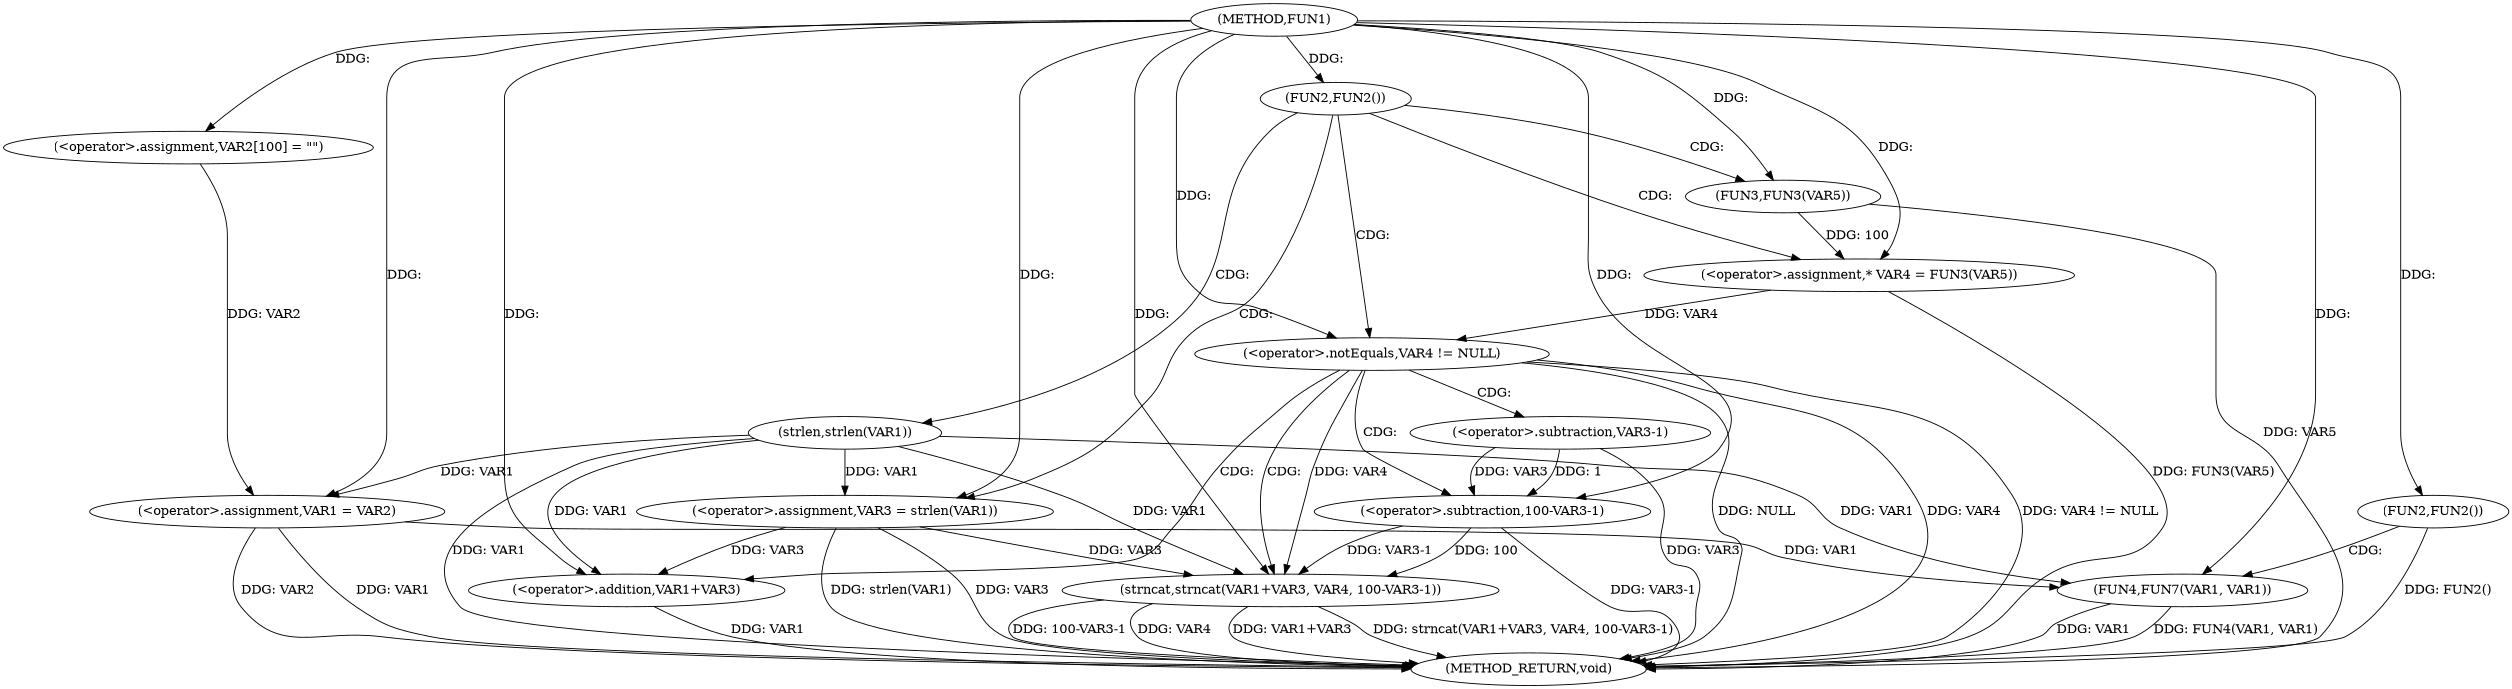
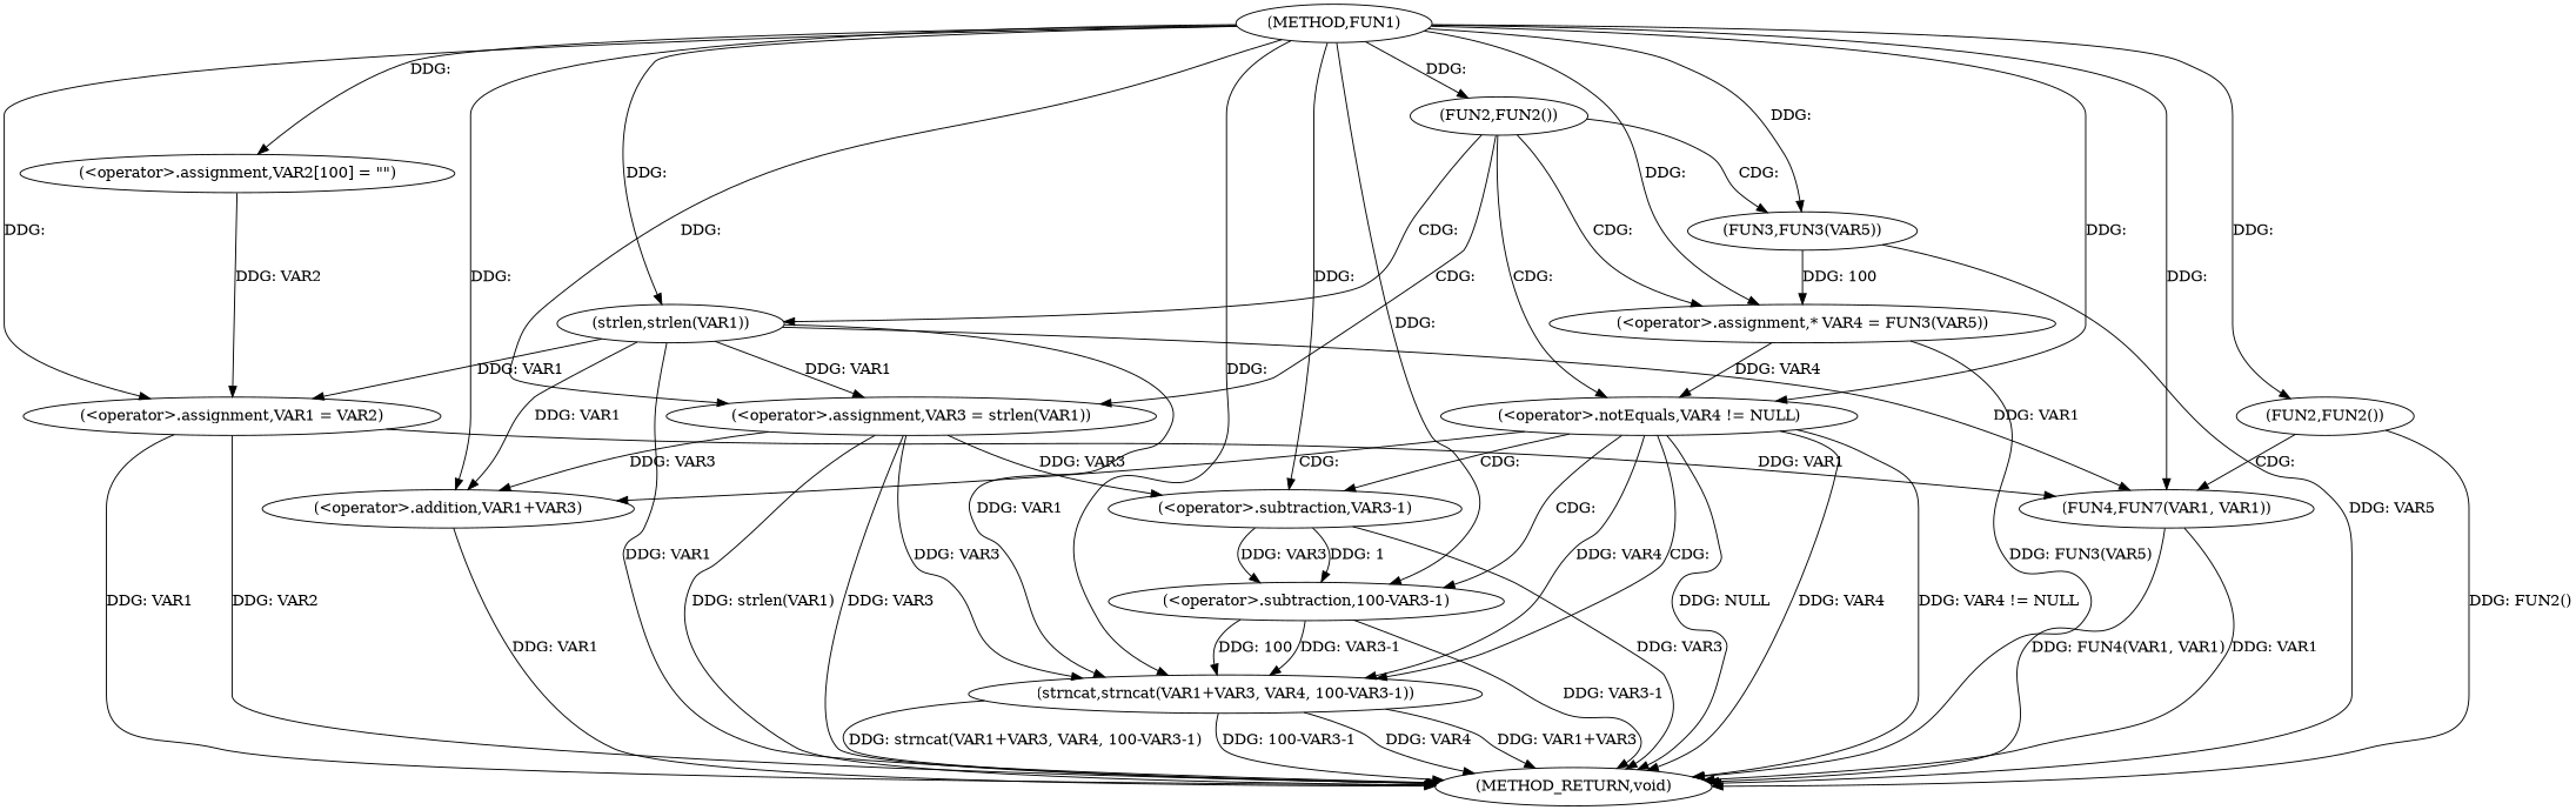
  digraph {
    n1 [label="(METHOD,FUN1)"]
    n2 [label="(<operator>.assignment,VAR2[100] = \"\")"]
    n3 [label="(<operator>.assignment,VAR1 = VAR2)"]
    n4 [label="(FUN2,FUN2())"]
    n5 [label="(<operator>.assignment,VAR3 = strlen(VAR1))"]
    n6 [label="(strlen,strlen(VAR1))"]
    n7 [label="(<operator>.assignment,* VAR4 = FUN3(VAR5))"]
    n8 [label="(FUN3,FUN3(VAR5))"]
    n9 [label="(<operator>.notEquals,VAR4 != NULL)"]
    n10 [label="(strncat,strncat(VAR1+VAR3, VAR4, 100-VAR3-1))"]
    n11 [label="(<operator>.addition,VAR1+VAR3)"]
    n12 [label="(<operator>.subtraction,100-VAR3-1)"]
    n13 [label="(<operator>.subtraction,VAR3-1)"]
    n14 [label="(FUN2,FUN2())"]
    n15 [label="(FUN4,FUN7(VAR1, VAR1))"]
    n16 [label="(METHOD_RETURN,void)"]
    n1 -> n2 [label="DDG: "]
    n1 -> n3 [label="DDG: "]
    n1 -> n4 [label="DDG: "]
    n1 -> n5 [label="DDG: "]
+   n1 -> n6 [label="DDG: "]
    n1 -> n7 [label="DDG: "]
    n1 -> n8 [label="DDG: "]
    n1 -> n9 [label="DDG: "]
    n1 -> n10 [label="DDG: "]
    n1 -> n11 [label="DDG: "]
    n1 -> n12 [label="DDG: "]
+   n1 -> n13 [label="DDG: "]
    n1 -> n14 [label="DDG: "]
    n1 -> n15 [label="DDG: "]
    n2 -> n3 [label="DDG: VAR2"]
    n3 -> n15 [label="DDG: VAR1"]
    n3 -> n16 [label="DDG: VAR1"]
    n3 -> n16 [label="DDG: VAR2"]
    n4 -> n5 [label="CDG: "]
    n4 -> n6 [label="CDG: "]
    n4 -> n7 [label="CDG: "]
    n4 -> n8 [label="CDG: "]
    n4 -> n9 [label="CDG: "]
    n5 -> n10 [label="DDG: VAR3"]
    n5 -> n11 [label="DDG: VAR3"]
+   n5 -> n13 [label="DDG: VAR3"]
    n5 -> n16 [label="DDG: strlen(VAR1)"]
    n5 -> n16 [label="DDG: VAR3"]
    n6 -> n3 [label="DDG: VAR1"]
    n6 -> n5 [label="DDG: VAR1"]
    n6 -> n10 [label="DDG: VAR1"]
    n6 -> n11 [label="DDG: VAR1"]
    n6 -> n15 [label="DDG: VAR1"]
    n6 -> n16 [label="DDG: VAR1"]
    n7 -> n9 [label="DDG: VAR4"]
    n7 -> n16 [label="DDG: FUN3(VAR5)"]
    n8 -> n7 [label="DDG: 100"]
    n8 -> n16 [label="DDG: VAR5"]
    n9 -> n10 [label="DDG: VAR4"]
    n9 -> n10 [label="CDG: "]
    n9 -> n11 [label="CDG: "]
    n9 -> n12 [label="CDG: "]
    n9 -> n13 [label="CDG: "]
    n9 -> n16 [label="DDG: VAR4 != NULL"]
    n9 -> n16 [label="DDG: NULL"]
    n9 -> n16 [label="DDG: VAR4"]
    n10 -> n16 [label="DDG: VAR4"]
    n10 -> n16 [label="DDG: VAR1+VAR3"]
    n10 -> n16 [label="DDG: strncat(VAR1+VAR3, VAR4, 100-VAR3-1)"]
    n10 -> n16 [label="DDG: 100-VAR3-1"]
    n11 -> n16 [label="DDG: VAR1"]
    n12 -> n10 [label="DDG: 100"]
    n12 -> n10 [label="DDG: VAR3-1"]
    n12 -> n16 [label="DDG: VAR3-1"]
    n13 -> n12 [label="DDG: VAR3"]
    n13 -> n12 [label="DDG: 1"]
    n13 -> n16 [label="DDG: VAR3"]
    n14 -> n15 [label="CDG: "]
    n14 -> n16 [label="DDG: FUN2()"]
    n15 -> n16 [label="DDG: FUN4(VAR1, VAR1)"]
    n15 -> n16 [label="DDG: VAR1"]
  }
